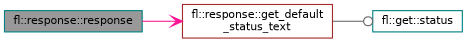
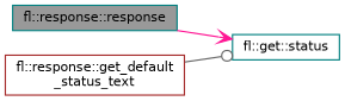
  digraph {
    rankdir=LR
    node [color=teal fillcolor=white fontname=Helvetica fontsize=10 shape=box style=filled]
    edge [fontname=Helvetica fontsize=10 labelfontname=Helvetica labelfontsize=10 style=solid]
    n1 [fillcolor=grey60 fontcolor=black height=0.2 label="fl::response::response" width=0.4]
    n2 [color=brown height=0.2 label="fl::response::get_default\l_status_text" width=0.4]
    n3 [height=0.2 label="fl::get::status" width=0.4]
-   n1 -> n2 [arrowhead=vee color=deeppink]
+   n1 -> n3 [arrowhead=vee color=deeppink]
    n2 -> n3 [arrowhead=odot color=gray40]
  }
